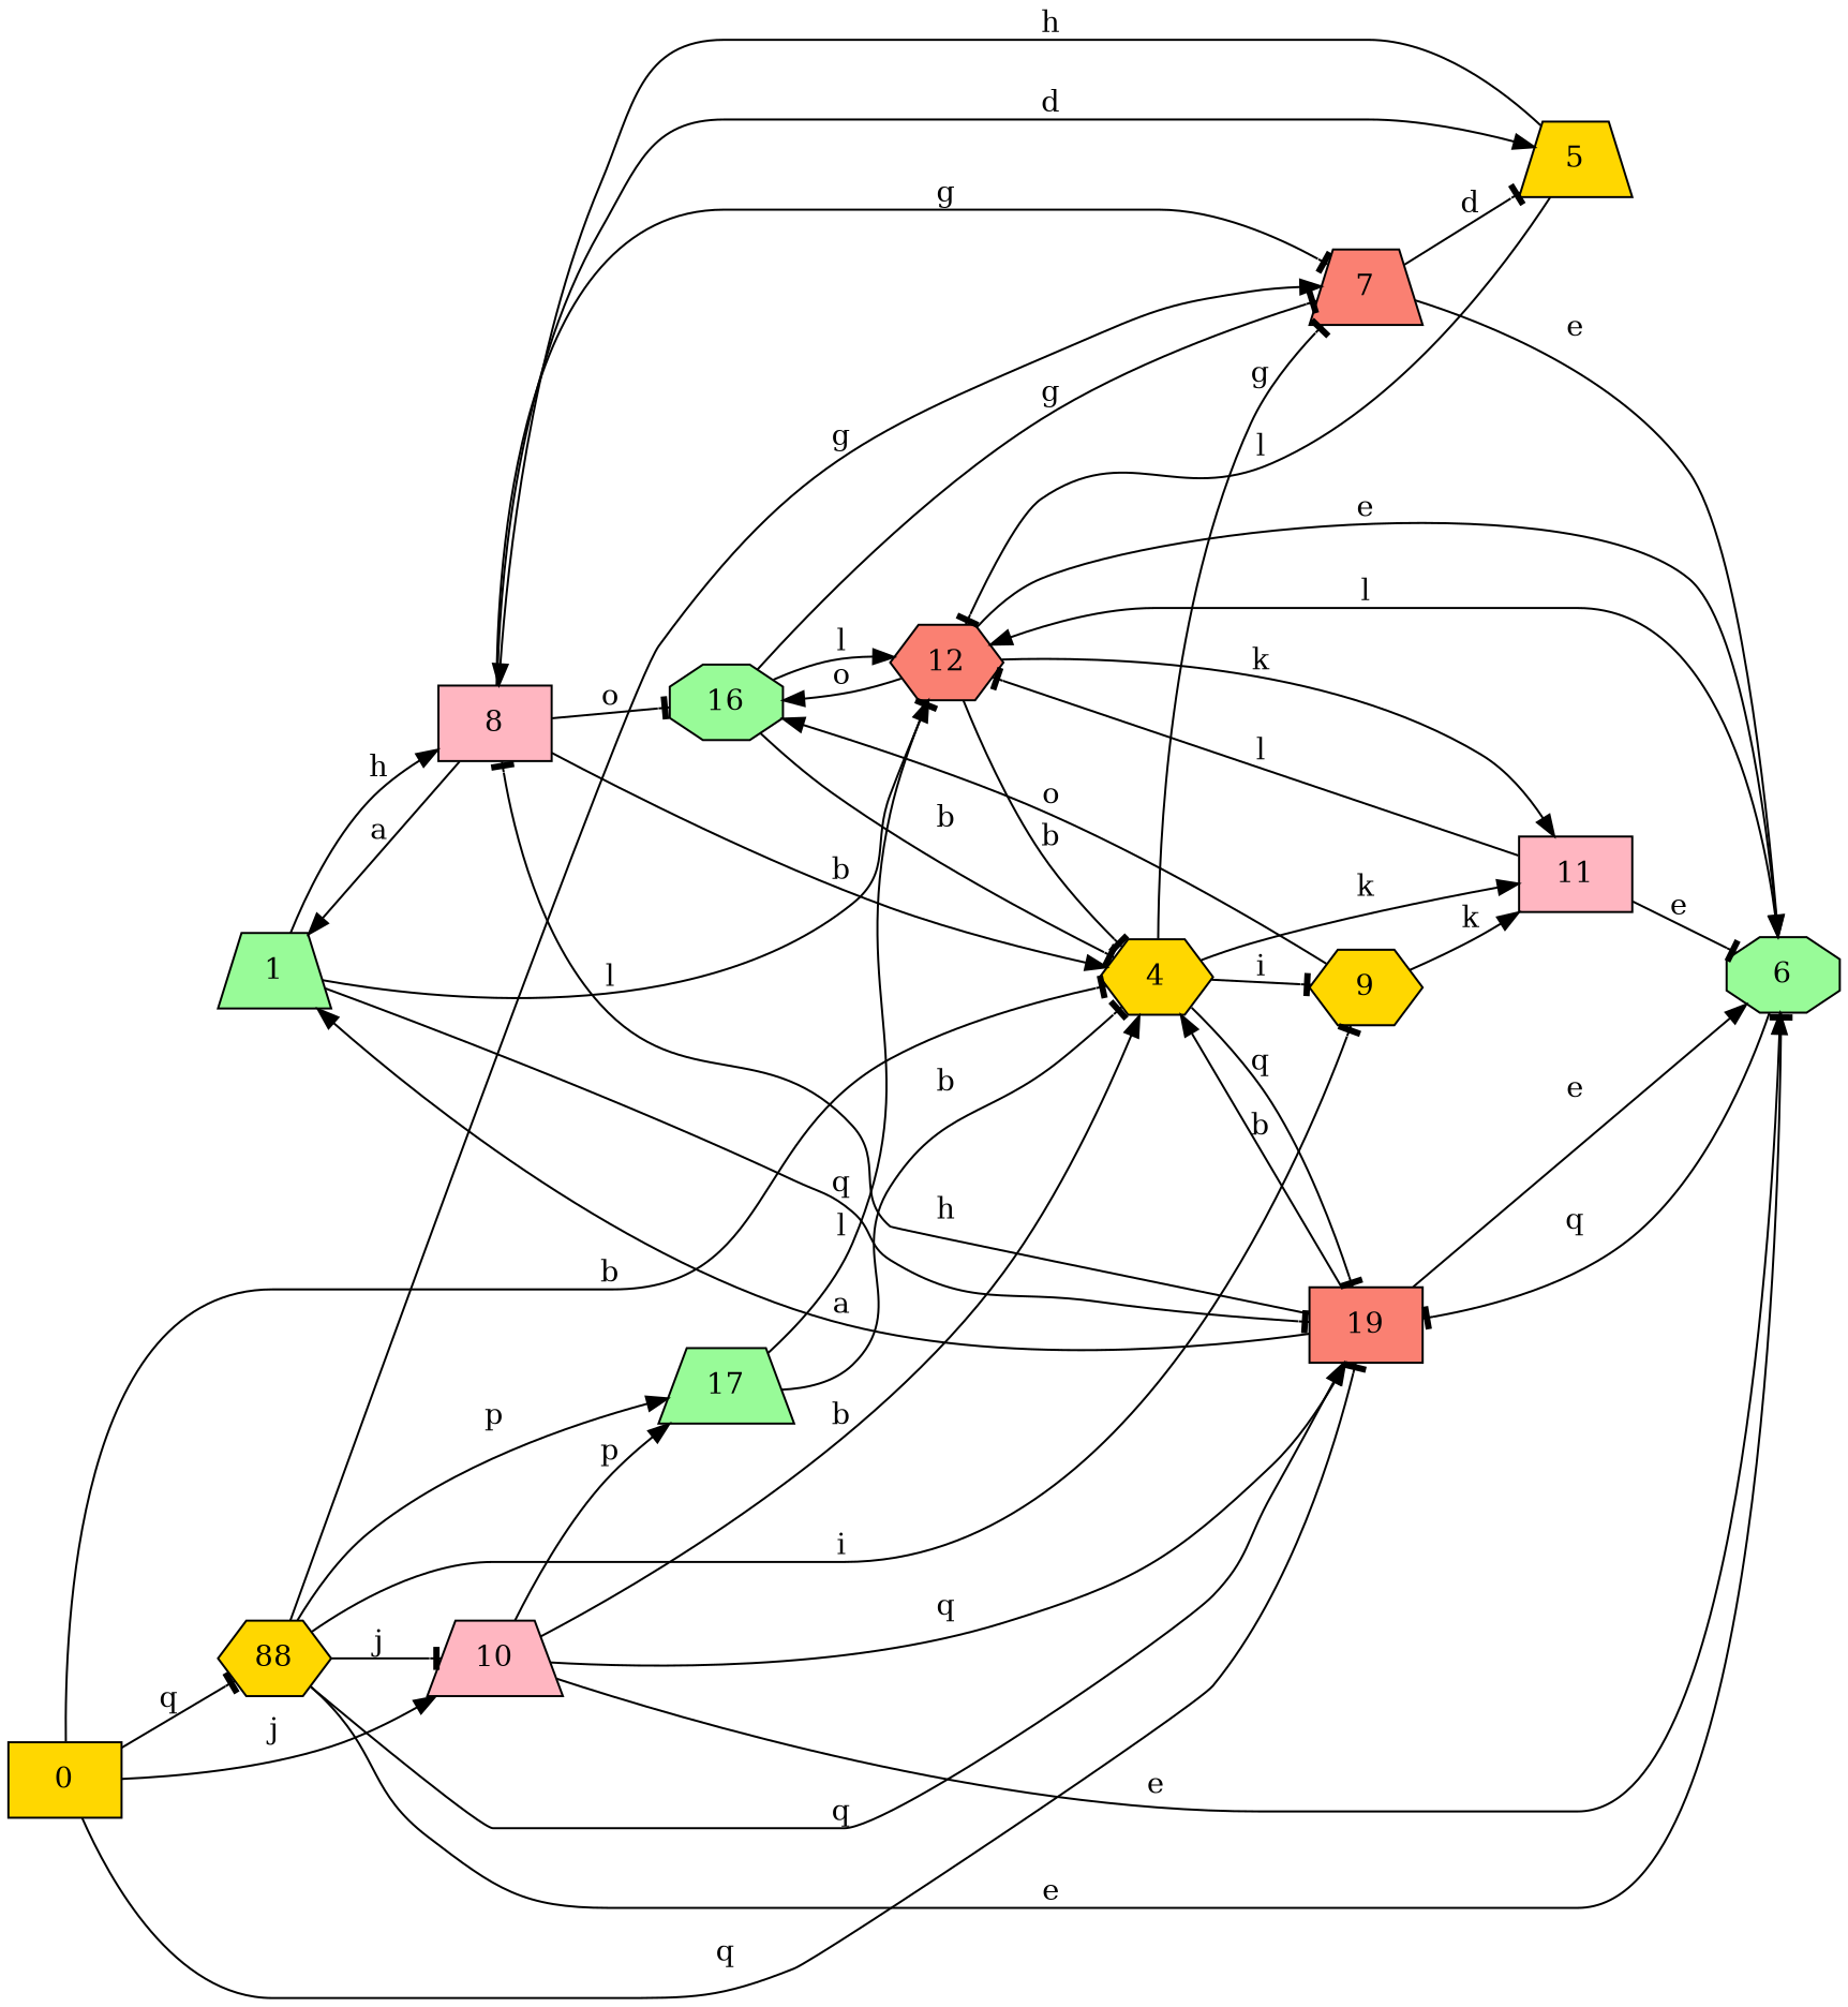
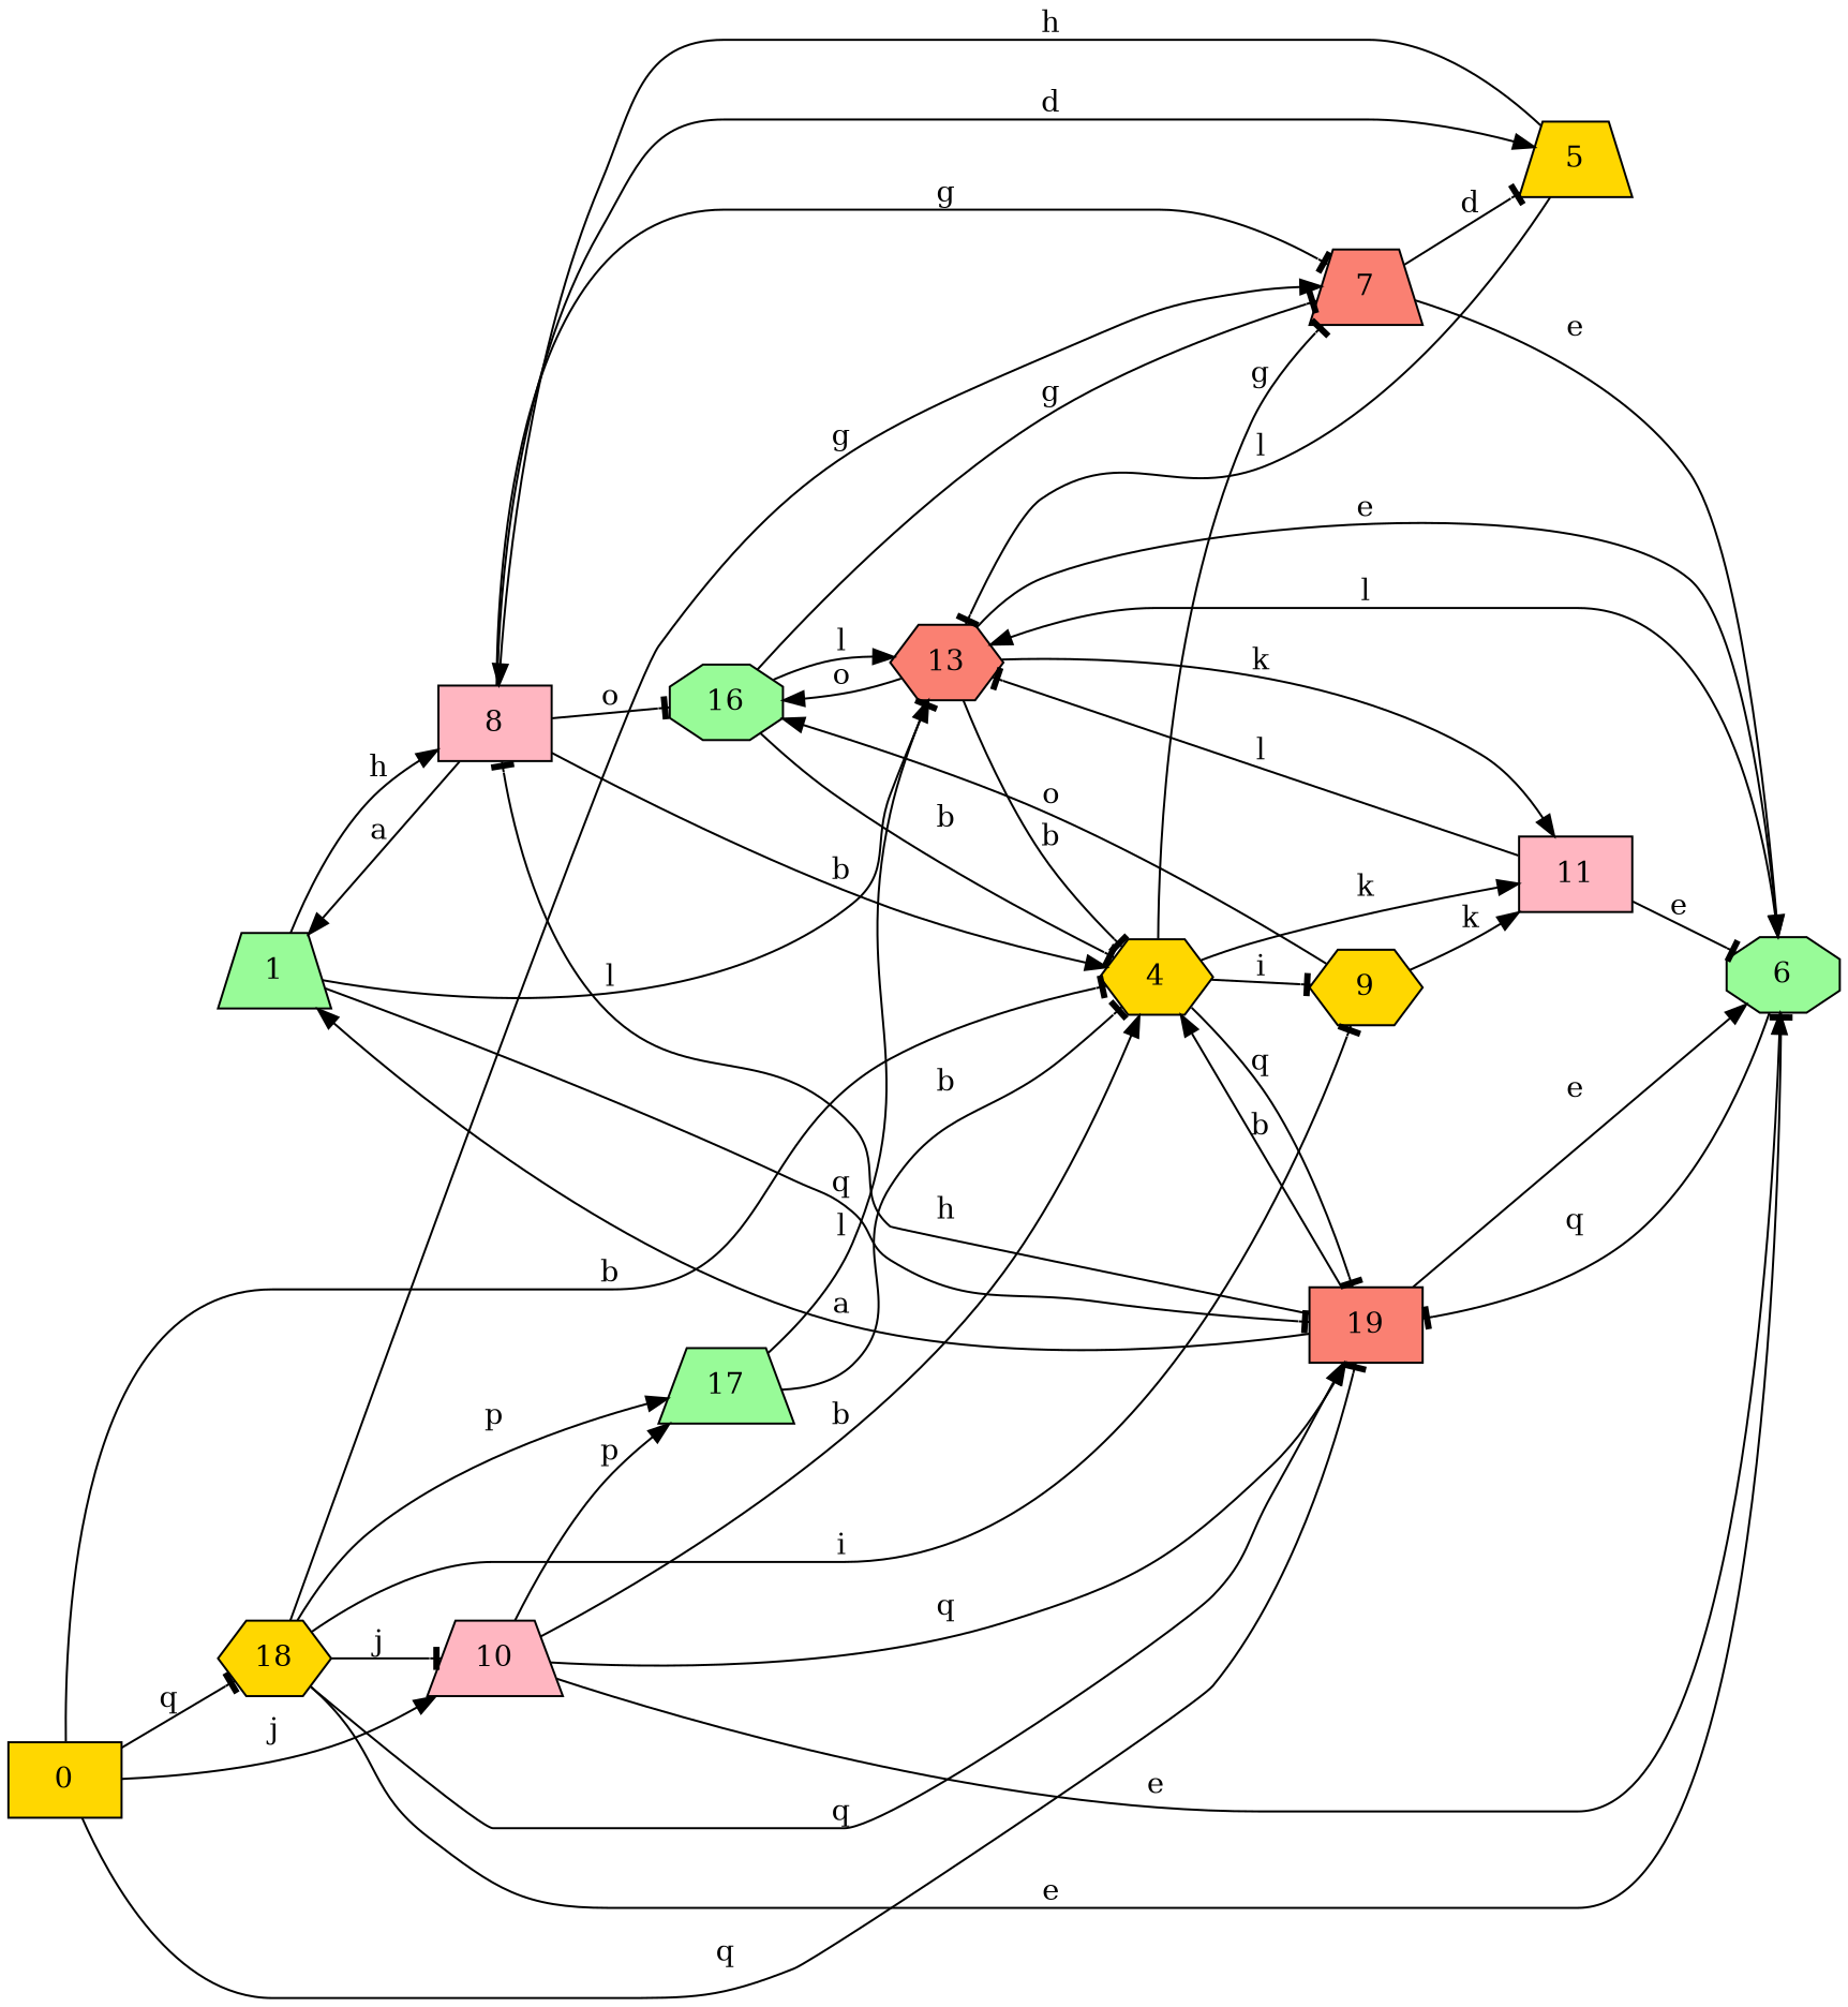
  strict digraph {
    rankdir=LR
    node [fillcolor=gold shape=trapezium style=filled]
    edge [arrowhead=normal]
    1 [fillcolor=palegreen]
    8 [fillcolor=lightpink shape=box]
-   13 [fillcolor=salmon shape=hexagon label=12]
+   13 [fillcolor=salmon shape=hexagon]
    19 [fillcolor=salmon shape=box]
    4 [shape=hexagon]
    7 [fillcolor=salmon]
    5
    16 [fillcolor=palegreen shape=octagon]
    11 [fillcolor=lightpink shape=box]
    6 [fillcolor=palegreen shape=octagon]
    0 [shape=box]
    10 [fillcolor=lightpink]
-   18 [shape=hexagon label=88]
+   18 [shape=hexagon]
    9 [shape=hexagon]
    17 [fillcolor=palegreen]
    1 -> 8 [label=h]
    1 -> 13 [label=l]
    1 -> 19 [arrowhead=tee label=q]
    8 -> 1 [label=a]
    8 -> 4 [label=b]
    8 -> 7 [arrowhead=tee label=g]
    8 -> 5 [label=d]
    8 -> 16 [arrowhead=tee label=o]
    13 -> 4 [arrowhead=tee label=b]
    13 -> 16 [label=o]
    13 -> 11 [label=k]
    13 -> 6 [label=e]
    19 -> 1 [label=a]
    19 -> 8 [arrowhead=tee label=h]
    19 -> 4 [label=b]
    19 -> 6 [label=e]
    4 -> 19 [arrowhead=tee label=q]
    4 -> 7 [arrowhead=tee label=g]
    4 -> 11 [label=k]
    4 -> 9 [arrowhead=tee label=i]
    7 -> 5 [arrowhead=tee label=d]
    7 -> 6 [label=e]
    5 -> 8 [label=h]
    5 -> 13 [arrowhead=tee label=l]
    16 -> 13 [label=l]
    16 -> 4 [arrowhead=tee label=b]
    16 -> 7 [arrowhead=tee label=g]
    11 -> 13 [arrowhead=tee label=l]
    11 -> 6 [arrowhead=tee label=e]
    6 -> 13 [label=l]
    6 -> 19 [arrowhead=tee label=q]
    0 -> 19 [arrowhead=tee label=q]
    0 -> 4 [arrowhead=tee label=b]
    0 -> 10 [label=j]
    0 -> 18 [arrowhead=tee label=q]
    10 -> 19 [label=q]
    10 -> 4 [label=b]
    10 -> 6 [label=e]
    10 -> 17 [label=p]
    18 -> 19 [label=q]
    18 -> 7 [label=g]
    18 -> 6 [arrowhead=tee label=e]
    18 -> 10 [arrowhead=tee label=j]
    18 -> 9 [arrowhead=tee label=i]
    18 -> 17 [label=p]
    9 -> 16 [label=o]
    9 -> 11 [label=k]
    17 -> 13 [arrowhead=tee label=l]
    17 -> 4 [arrowhead=tee label=b]
  }
